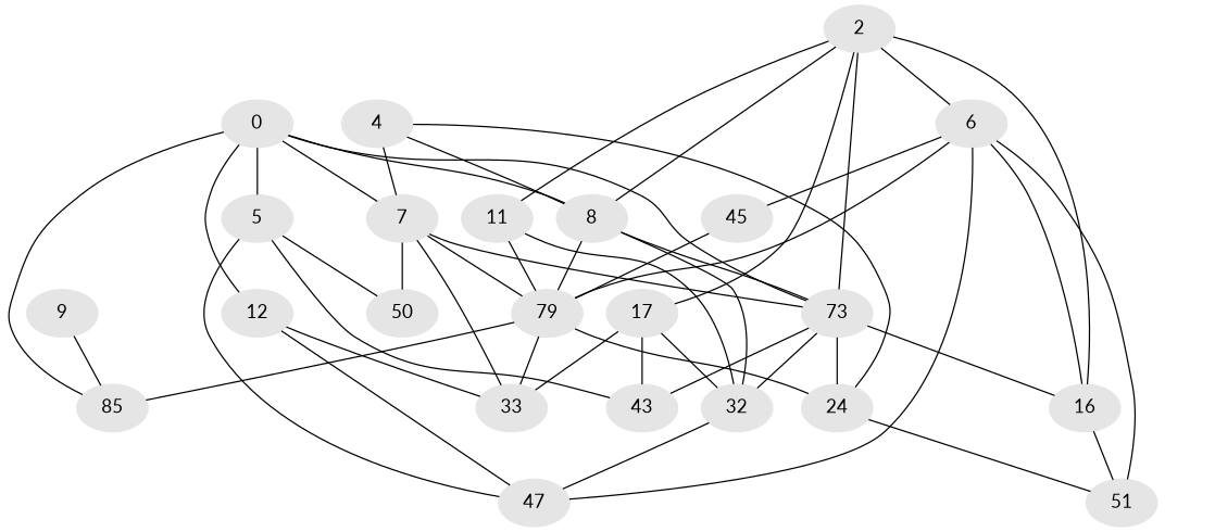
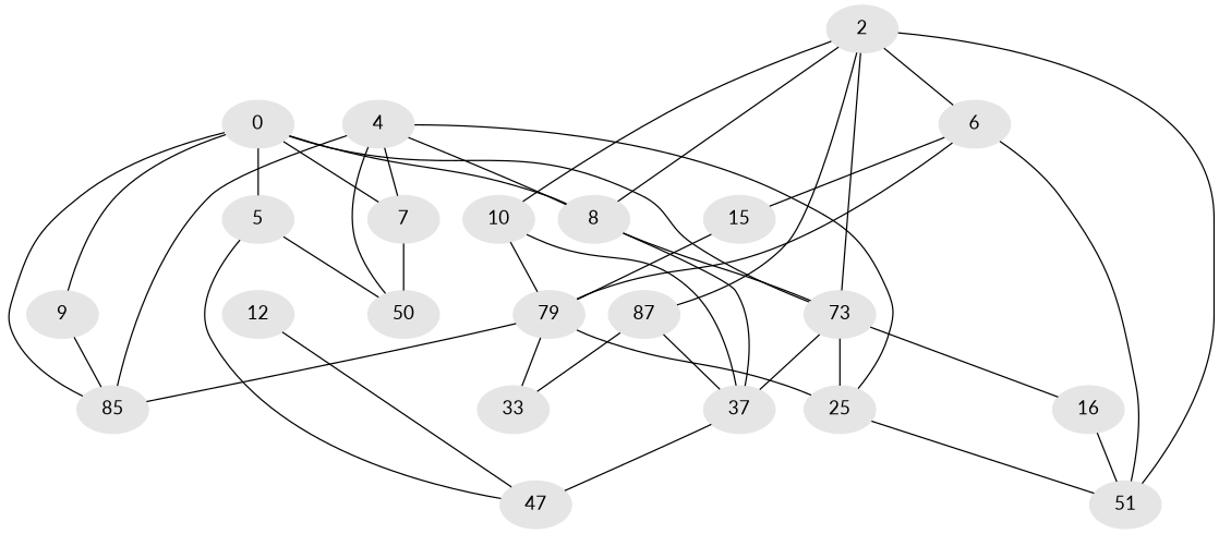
  graph {
    fontname=Lato
    node [color=gray90 fontname=Lato style=filled]
    edge [fontname=Lato]
    n1 [label=0 super="+3"]
    5 [super="+27+44"]
    7 [super="+36+32+38"]
    8 [super="+23"]
    9 [super="+18"]
    n6 [label=73 super="+16"]
    n7 [label=85 super="+31"]
    n8 [label=50]
-   43
    47
    n11 [label=79 super="+39+29"]
    n12 [label=33]
-   37 [label=32]
-   24 [super="+34"]
+   37
+   24 [super="+34" label=25]
    n15 [label=16]
    2 [super="+28"]
    6 [super="+48+22+40"]
-   11
-   17 [super="+50"]
+   11 [label=10]
+   17 [super="+50" label=87]
    n20 [label=51]
-   15 [super="+26" label=45]
+   15 [super="+26"]
    4 [super="+20+35"]
    12
    n1 -- 5
    n1 -- 7
    n1 -- 8
-   n1 -- 12
+   n1 -- 9
    n1 -- n6
    n1 -- n7
    5 -- n8
-   5 -- 43
    5 -- 47
-   7 -- n6 [weight=2]
    7 -- n8
-   7 -- n11
-   7 -- n12
    8 -- n6
-   8 -- n11
    8 -- 37
    9 -- n7
-   n6 -- 43
    n6 -- 37
    n6 -- 24 [weight=2]
    n6 -- n15
    n11 -- n7
    n11 -- n12
    n11 -- 24
    37 -- 47
    24 -- n20
    n15 -- n20
    2 -- 8
    2 -- n6
    2 -- 6
    2 -- 11
    2 -- 17
-   2 -- n15
-   6 -- 47
+   2 -- n20
    6 -- n11
-   6 -- n15
    6 -- n20
    6 -- 15
    11 -- n11
    11 -- 37
-   17 -- 43
    17 -- n12
    17 -- 37
    15 -- n11
    4 -- 7
    4 -- 8
+   4 -- n7 [weight=2]
+   4 -- n8
    4 -- 24
    12 -- 47
-   12 -- n12
  }
